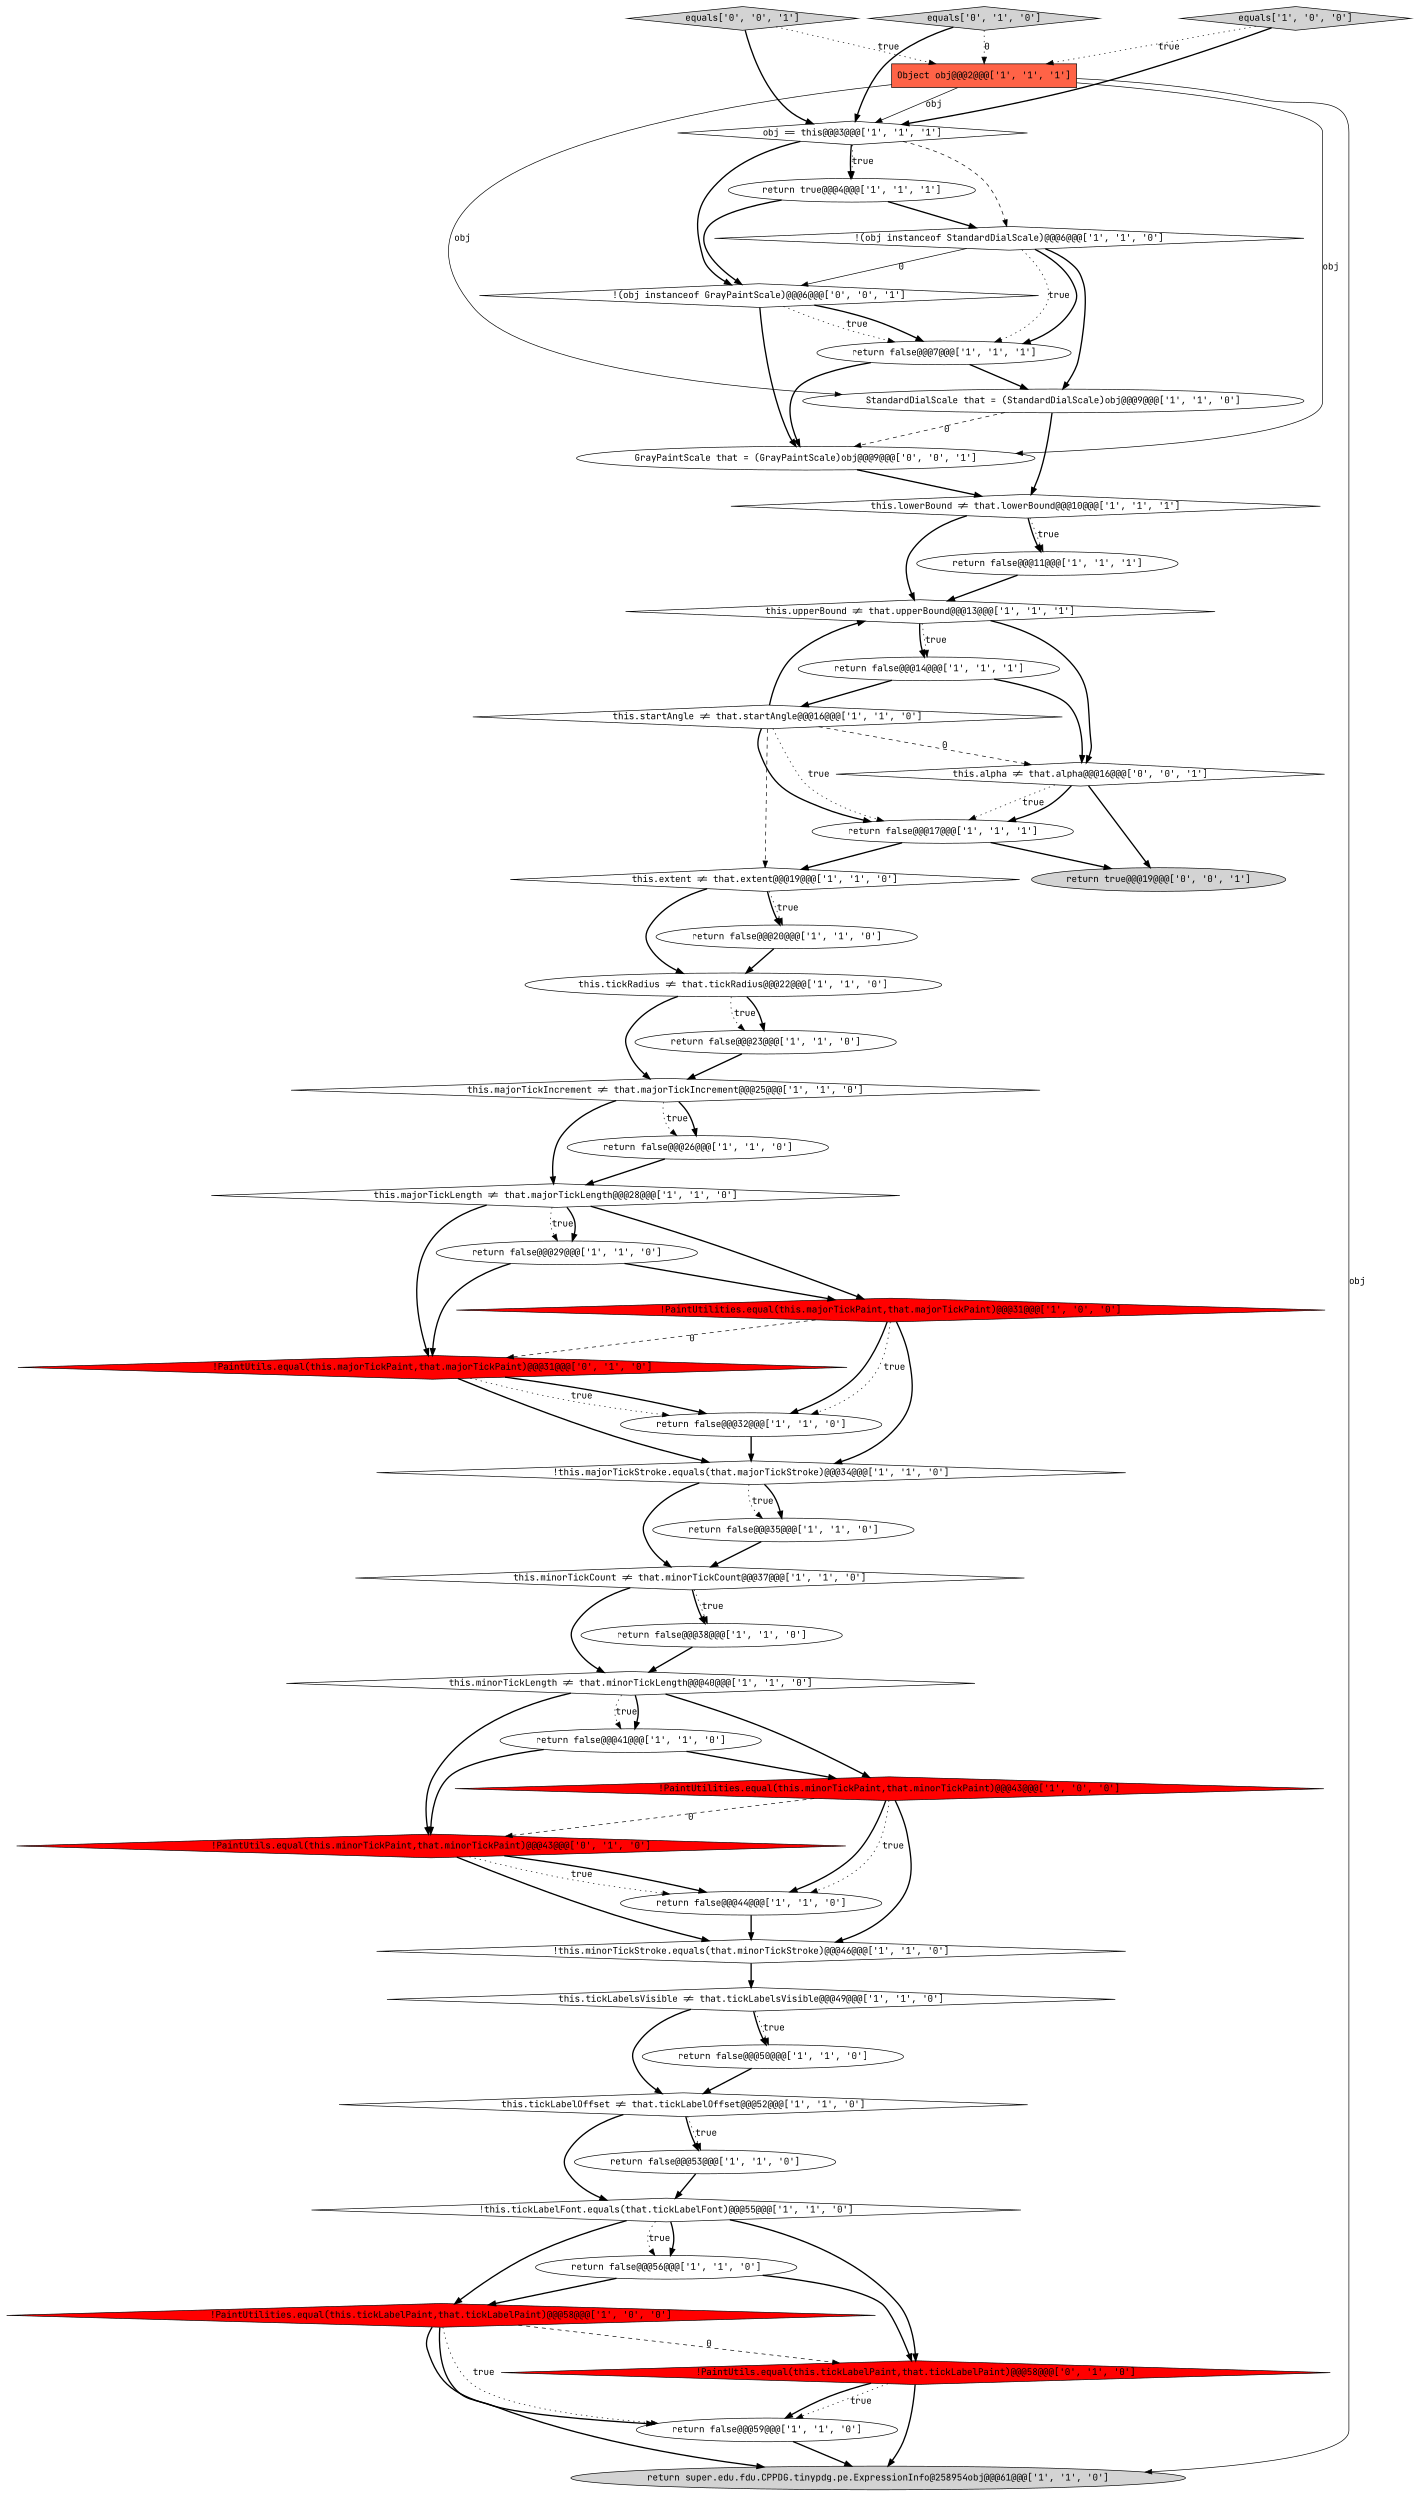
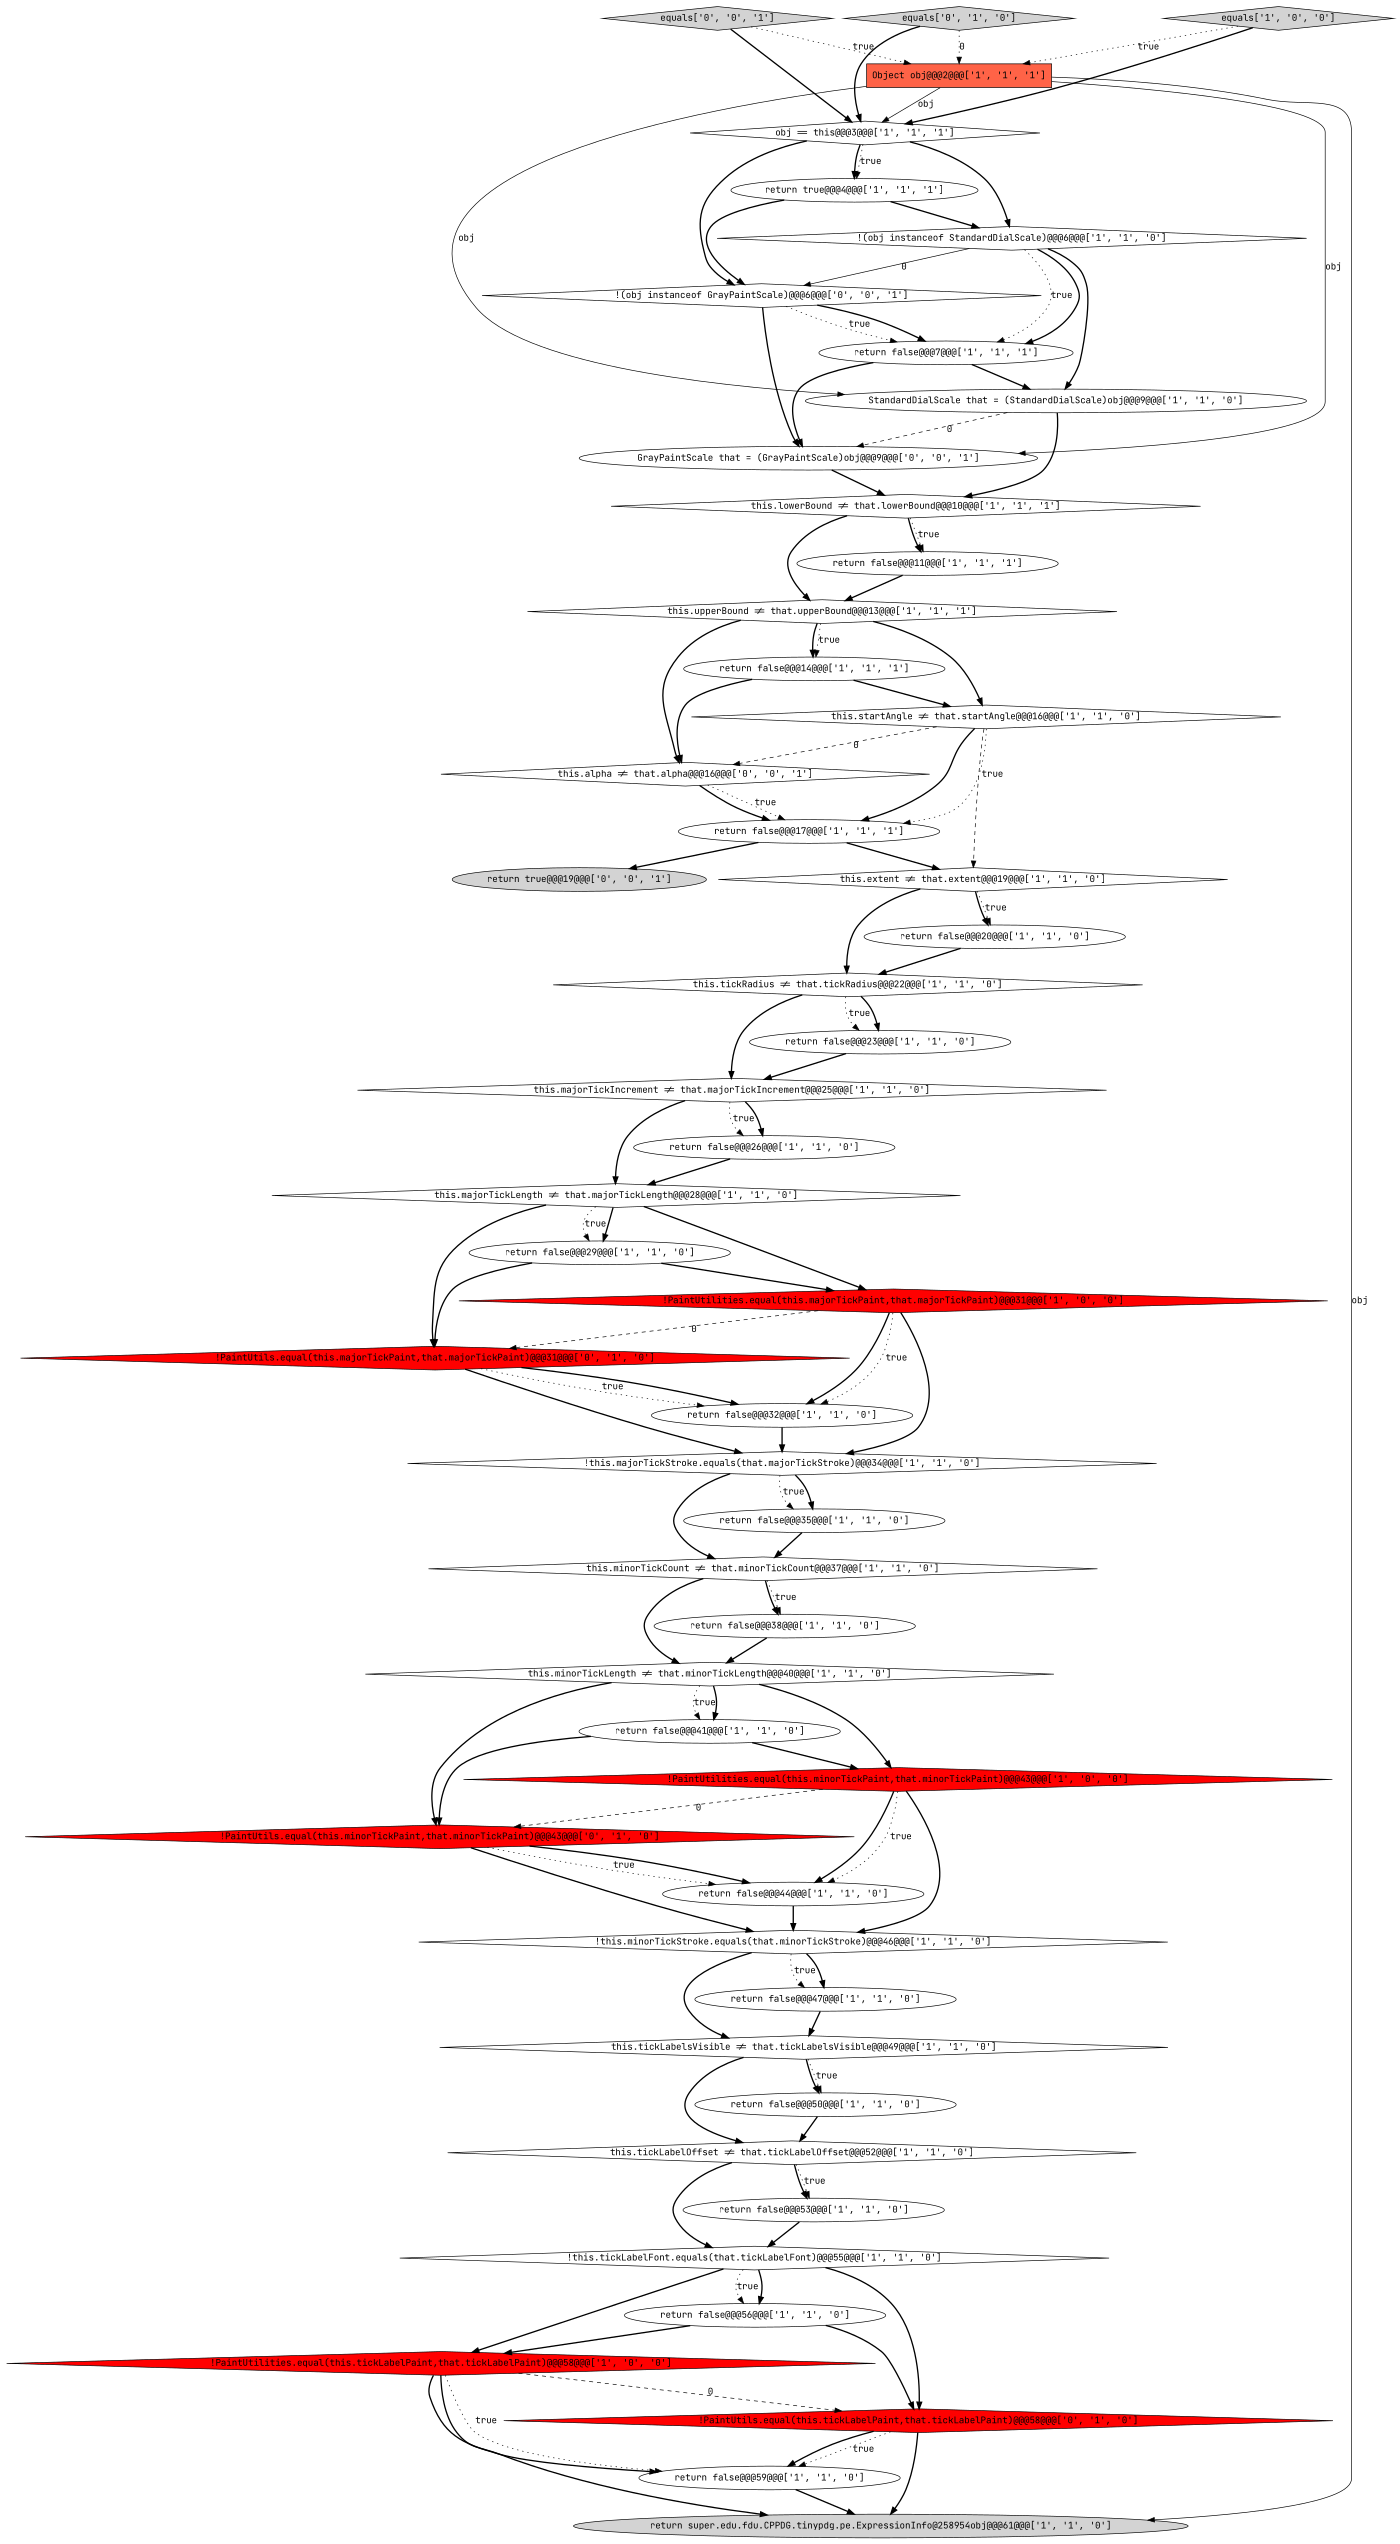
  digraph {
    fontname="JetBrains Mono"
    node [fillcolor=white fontname="JetBrains Mono" shape=diamond style=filled]
    edge [fontname="JetBrains Mono" style=bold]
    n1 [fillcolor=red label="!PaintUtils.equal(this.tickLabelPaint,that.tickLabelPaint)@@@58@@@['0', '1', '0']"]
    n2 [label="return false@@@59@@@['1', '1', '0']" shape=ellipse]
    n3 [fillcolor=lightgray label="return super.edu.fdu.CPPDG.tinypdg.pe.ExpressionInfo@258954obj@@@61@@@['1', '1', '0']" shape=ellipse]
    n4 [fillcolor=red label="!PaintUtilities.equal(this.minorTickPaint,that.minorTickPaint)@@@43@@@['1', '0', '0']"]
    n5 [label="!this.minorTickStroke.equals(that.minorTickStroke)@@@46@@@['1', '1', '0']"]
    n6 [fillcolor=red label="!PaintUtils.equal(this.minorTickPaint,that.minorTickPaint)@@@43@@@['0', '1', '0']"]
    n7 [label="return false@@@44@@@['1', '1', '0']" shape=ellipse]
    n8 [label="this.tickLabelsVisible != that.tickLabelsVisible@@@49@@@['1', '1', '0']"]
+   n9 [label="return false@@@47@@@['1', '1', '0']" shape=ellipse]
    n10 [label="this.majorTickLength != that.majorTickLength@@@28@@@['1', '1', '0']"]
    n11 [label="return false@@@29@@@['1', '1', '0']" shape=ellipse]
    n12 [fillcolor=red label="!PaintUtils.equal(this.majorTickPaint,that.majorTickPaint)@@@31@@@['0', '1', '0']"]
    n13 [fillcolor=red label="!PaintUtilities.equal(this.majorTickPaint,that.majorTickPaint)@@@31@@@['1', '0', '0']"]
    n14 [label="!this.majorTickStroke.equals(that.majorTickStroke)@@@34@@@['1', '1', '0']"]
    n15 [label="return false@@@32@@@['1', '1', '0']" shape=ellipse]
    n16 [label="this.minorTickCount != that.minorTickCount@@@37@@@['1', '1', '0']"]
    n17 [label="this.minorTickLength != that.minorTickLength@@@40@@@['1', '1', '0']"]
    n18 [label="return false@@@38@@@['1', '1', '0']" shape=ellipse]
    n19 [label="return false@@@41@@@['1', '1', '0']" shape=ellipse]
    n20 [label="return true@@@4@@@['1', '1', '1']" shape=ellipse]
    n21 [label="!(obj instanceof GrayPaintScale)@@@6@@@['0', '0', '1']"]
    n22 [label="!(obj instanceof StandardDialScale)@@@6@@@['1', '1', '0']"]
    n23 [label="GrayPaintScale that = (GrayPaintScale)obj@@@9@@@['0', '0', '1']" shape=ellipse]
    n24 [label="return false@@@7@@@['1', '1', '1']" shape=ellipse]
    n25 [label="StandardDialScale that = (StandardDialScale)obj@@@9@@@['1', '1', '0']" shape=ellipse]
    n26 [fillcolor=tomato label="Object obj@@@2@@@['1', '1', '1']" shape=box]
    n27 [label="obj == this@@@3@@@['1', '1', '1']"]
    n28 [label="this.lowerBound != that.lowerBound@@@10@@@['1', '1', '1']"]
    n29 [label="return false@@@11@@@['1', '1', '1']" shape=ellipse]
    n30 [label="this.upperBound != that.upperBound@@@13@@@['1', '1', '1']"]
    n31 [label="this.tickLabelOffset != that.tickLabelOffset@@@52@@@['1', '1', '0']"]
    n32 [label="return false@@@53@@@['1', '1', '0']" shape=ellipse]
    n33 [label="!this.tickLabelFont.equals(that.tickLabelFont)@@@55@@@['1', '1', '0']"]
    n34 [fillcolor=red label="!PaintUtilities.equal(this.tickLabelPaint,that.tickLabelPaint)@@@58@@@['1', '0', '0']"]
    n35 [label="return false@@@56@@@['1', '1', '0']" shape=ellipse]
    n36 [label="this.startAngle != that.startAngle@@@16@@@['1', '1', '0']"]
    n37 [label="return false@@@17@@@['1', '1', '1']" shape=ellipse]
    n38 [label="this.alpha != that.alpha@@@16@@@['0', '0', '1']"]
    n39 [label="this.extent != that.extent@@@19@@@['1', '1', '0']"]
    n40 [fillcolor=lightgray label="return true@@@19@@@['0', '0', '1']" shape=ellipse]
    n41 [label="return false@@@20@@@['1', '1', '0']" shape=ellipse]
-   n42 [label="this.tickRadius != that.tickRadius@@@22@@@['1', '1', '0']" shape=ellipse]
+   n42 [label="this.tickRadius != that.tickRadius@@@22@@@['1', '1', '0']"]
    n43 [label="return false@@@50@@@['1', '1', '0']" shape=ellipse]
    n44 [label="return false@@@23@@@['1', '1', '0']" shape=ellipse]
    n45 [label="this.majorTickIncrement != that.majorTickIncrement@@@25@@@['1', '1', '0']"]
    n46 [fillcolor=lightgray label="equals['0', '0', '1']"]
    n47 [label="return false@@@14@@@['1', '1', '1']" shape=ellipse]
    n48 [label="return false@@@26@@@['1', '1', '0']" shape=ellipse]
    n49 [label="return false@@@35@@@['1', '1', '0']" shape=ellipse]
    n50 [fillcolor=lightgray label="equals['0', '1', '0']"]
    n51 [fillcolor=lightgray label="equals['1', '0', '0']"]
    n1 -> n2 [label=true style=dotted]
    n1 -> n2
    n1 -> n3
    n2 -> n3
    n4 -> n5
    n4 -> n6 [label=0 style=dashed]
    n4 -> n7
    n4 -> n7 [label=true style=dotted]
    n5 -> n8
+   n5 -> n9 [label=true style=dotted]
+   n5 -> n9
    n6 -> n5
    n6 -> n7
    n6 -> n7 [label=true style=dotted]
    n7 -> n5
    n8 -> n31
    n8 -> n43
    n8 -> n43 [label=true style=dotted]
+   n9 -> n8
    n10 -> n11 [label=true style=dotted]
    n10 -> n11
    n10 -> n12
    n10 -> n13
    n11 -> n12
    n11 -> n13
    n12 -> n14
    n12 -> n15
    n12 -> n15 [label=true style=dotted]
    n13 -> n12 [label=0 style=dashed]
    n13 -> n14
    n13 -> n15
    n13 -> n15 [label=true style=dotted]
    n14 -> n16
    n14 -> n49 [label=true style=dotted]
    n14 -> n49
    n15 -> n14
    n16 -> n17
    n16 -> n18
    n16 -> n18 [label=true style=dotted]
    n17 -> n4
    n17 -> n6
    n17 -> n19 [label=true style=dotted]
    n17 -> n19
    n18 -> n17
    n19 -> n4
    n19 -> n6
    n20 -> n21
    n20 -> n22
    n21 -> n23
    n21 -> n24
    n21 -> n24 [label=true style=dotted]
    n22 -> n21 [label=0 style=solid]
    n22 -> n24 [label=true style=dotted]
    n22 -> n24
    n22 -> n25
    n23 -> n28
    n24 -> n23
    n24 -> n25
    n25 -> n23 [label=0 style=dashed]
    n25 -> n28
    n26 -> n3 [label=obj style=solid]
    n26 -> n23 [label=obj style=solid]
    n26 -> n25 [label=obj style=solid]
    n26 -> n27 [label=obj style=solid]
    n27 -> n20 [label=true style=dotted]
    n27 -> n20
    n27 -> n21
-   n27 -> n22 [style=dashed]
+   n27 -> n22
    n28 -> n29
    n28 -> n29 [label=true style=dotted]
    n28 -> n30
    n29 -> n30
-   n36 -> n30
+   n30 -> n36
    n30 -> n38
    n30 -> n47
    n30 -> n47 [label=true style=dotted]
    n31 -> n32
    n31 -> n32 [label=true style=dotted]
    n31 -> n33
    n32 -> n33
    n33 -> n1
    n33 -> n34
    n33 -> n35
    n33 -> n35 [label=true style=dotted]
    n34 -> n1 [label=0 style=dashed]
    n34 -> n2 [label=true style=dotted]
    n34 -> n2
    n34 -> n3
    n35 -> n1
    n35 -> n34
    n36 -> n37 [label=true style=dotted]
    n36 -> n37
    n36 -> n38 [label=0 style=dashed]
    n36 -> n39 [style=dashed]
    n37 -> n39
    n37 -> n40
    n38 -> n37 [label=true style=dotted]
    n38 -> n37
-   n38 -> n40
    n39 -> n41
    n39 -> n41 [label=true style=dotted]
    n39 -> n42
    n41 -> n42
    n42 -> n44 [label=true style=dotted]
    n42 -> n44
    n42 -> n45
    n43 -> n31
    n44 -> n45
    n45 -> n10
    n45 -> n48 [label=true style=dotted]
    n45 -> n48
    n46 -> n26 [label=true style=dotted]
    n46 -> n27
    n47 -> n36
    n47 -> n38
    n48 -> n10
    n49 -> n16
    n50 -> n26 [label=0 style=dotted]
    n50 -> n27
    n51 -> n26 [label=true style=dotted]
    n51 -> n27
  }
